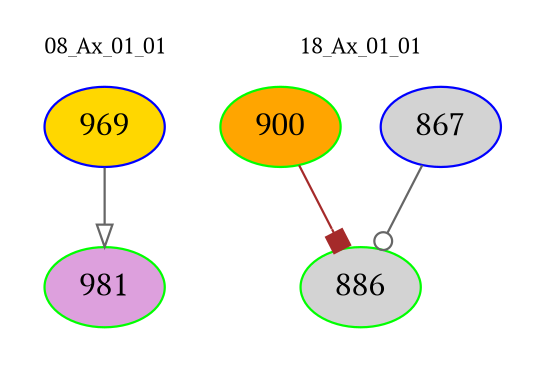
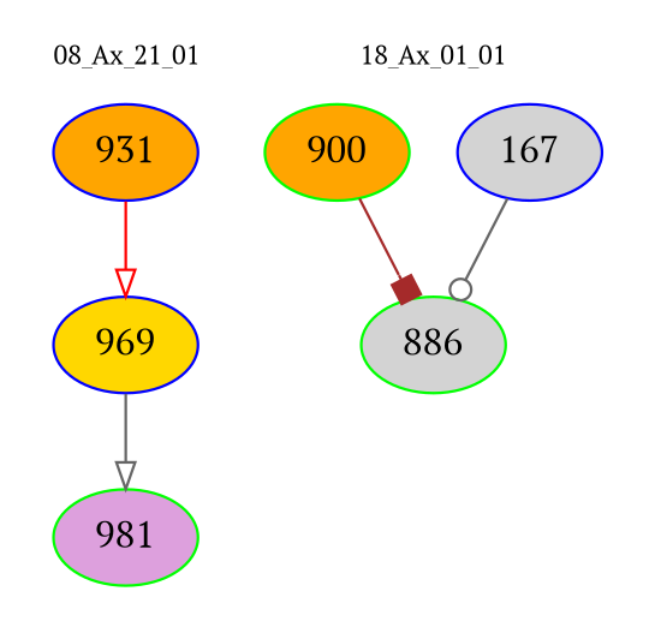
  digraph {
    fontname="PT Serif"
    node [color=blue fillcolor=orange fontname="PT Serif" style=filled]
    edge [arrowhead=onormal color=gray40 fontname="PT Serif"]
+   n1 [label=931]
    n2 [fillcolor=gold label=969]
    n3 [color=green fillcolor=plum label=981]
-   n4 [fillcolor=lightgrey label=867]
+   n4 [fillcolor=lightgrey label=167]
    n5 [color=green label=900]
    n6 [color=green fillcolor=lightgrey label=886]
    subgraph cluster_1 {
      color=white
      fontsize=10
-     label="08_Ax_01_01"
+     label="08_Ax_21_01"
+     n1
      n2
      n3
    }
    subgraph cluster_2 {
      color=white
      fontsize=10
      label="18_Ax_01_01"
      n4
      n5
      n6
    }
+   n1 -> n2 [color=red]
    n2 -> n3
    n4 -> n6 [arrowhead=odot]
    n5 -> n6 [arrowhead=box color=brown]
  }
